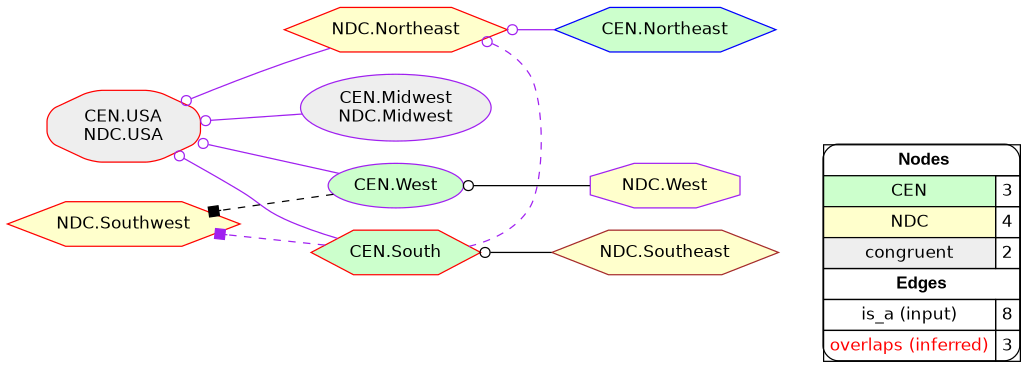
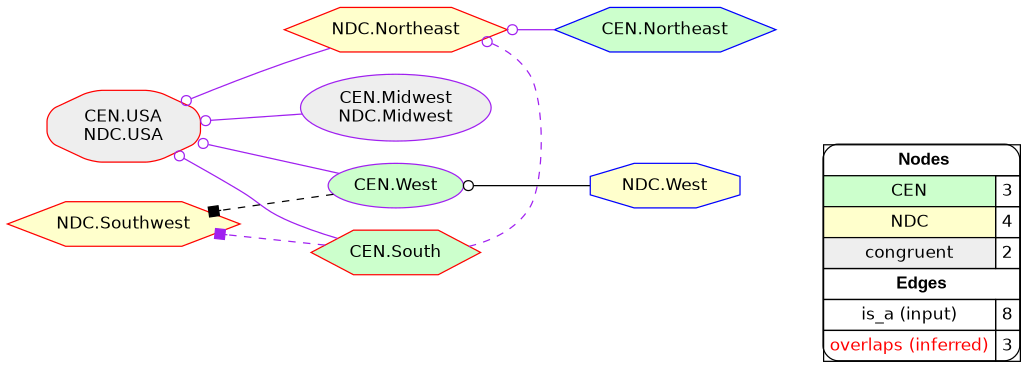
  digraph {
    rankdir=RL
    node [fillcolor="#FFFFCC" fontname=helvetica shape=hexagon style=filled color=red]
    edge [arrowhead=odot color=purple constraint=true penwidth=1 style=solid]
    n1 [fillcolor=white label=<   <TABLE BORDER="0" CELLBORDER="1" CELLSPACING="0" CELLPADDING="4">  <TR> <TD COLSPAN="2"><font face="Arial Black"> Nodes</font></TD> </TR>  <TR>   <TD bgcolor="#CCFFCC" fontname="helvetica">CEN</TD>   <TD>3</TD>   </TR>  <TR>   <TD bgcolor="#FFFFCC" fontname="helvetica">NDC</TD>   <TD>4</TD>   </TR>  <TR>   <TD bgcolor="#EEEEEE" fontname="helvetica">congruent</TD>   <TD>2</TD>   </TR>  <TR> <TD COLSPAN="2"><font face = "Arial Black"> Edges </font></TD> </TR>  <TR>   <TD><font color ="#000000">is_a (input)</font></TD><TD>8</TD> </TR> <TR>   <TD><font color ="#FF0000">overlaps (inferred)</font></TD><TD>3</TD> </TR> </TABLE>   > margin=0 shape=box style="filled,rounded" color=""]
    "CEN.South" [fillcolor="#CCFFCC"]
    "NDC.Northeast"
    "NDC.Southwest"
    "CEN.USA\nNDC.USA" [fillcolor="#EEEEEE" shape=octagon style="filled,rounded"]
    "CEN.West" [color=purple fillcolor="#CCFFCC" shape=ellipse]
    "CEN.Northeast" [color=blue fillcolor="#CCFFCC"]
-   "NDC.Southeast" [color=brown]
-   "NDC.West" [color=purple shape=octagon]
+   "NDC.West" [color=blue shape=octagon]
    "CEN.Midwest\nNDC.Midwest" [color=purple fillcolor="#EEEEEE" shape=ellipse style="filled,rounded"]
    subgraph sub_1 {
      rank=source
      n1
    }
    "CEN.South" -> "NDC.Northeast" [constraint=false style=dashed]
    "CEN.South" -> "NDC.Southwest" [arrowhead=box constraint=false style=dashed]
    "CEN.South" -> "CEN.USA\nNDC.USA"
    "NDC.Northeast" -> "CEN.USA\nNDC.USA"
    "CEN.West" -> "NDC.Southwest" [arrowhead=box color=black constraint=false style=dashed]
    "CEN.West" -> "CEN.USA\nNDC.USA"
    "CEN.Northeast" -> "NDC.Northeast"
-   "NDC.Southeast" -> "CEN.South" [color=black]
    "NDC.West" -> "CEN.West" [color=black]
    "CEN.Midwest\nNDC.Midwest" -> "CEN.USA\nNDC.USA"
  }
